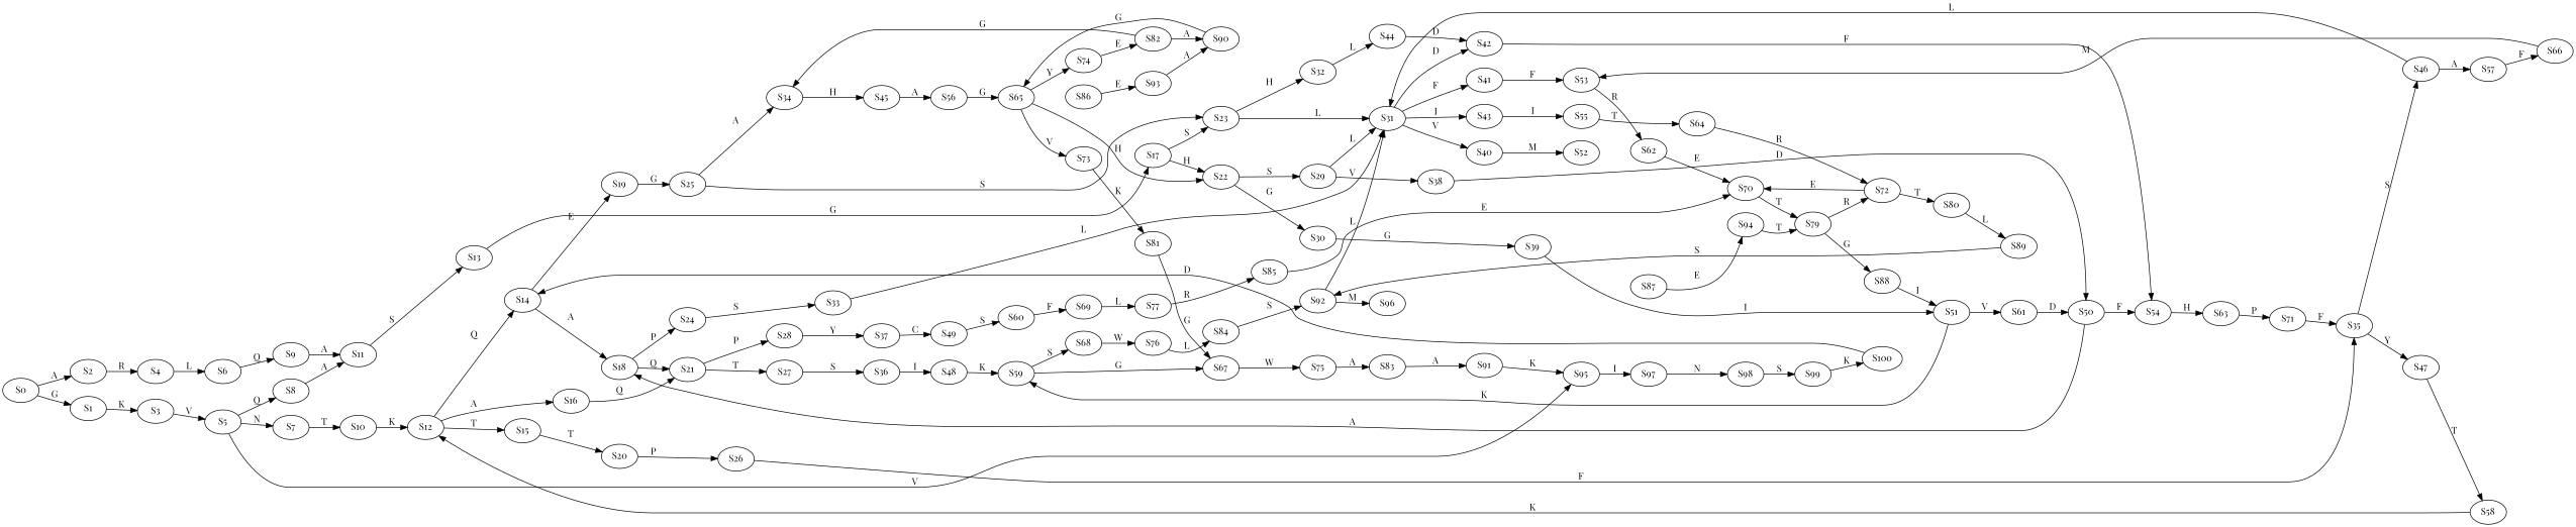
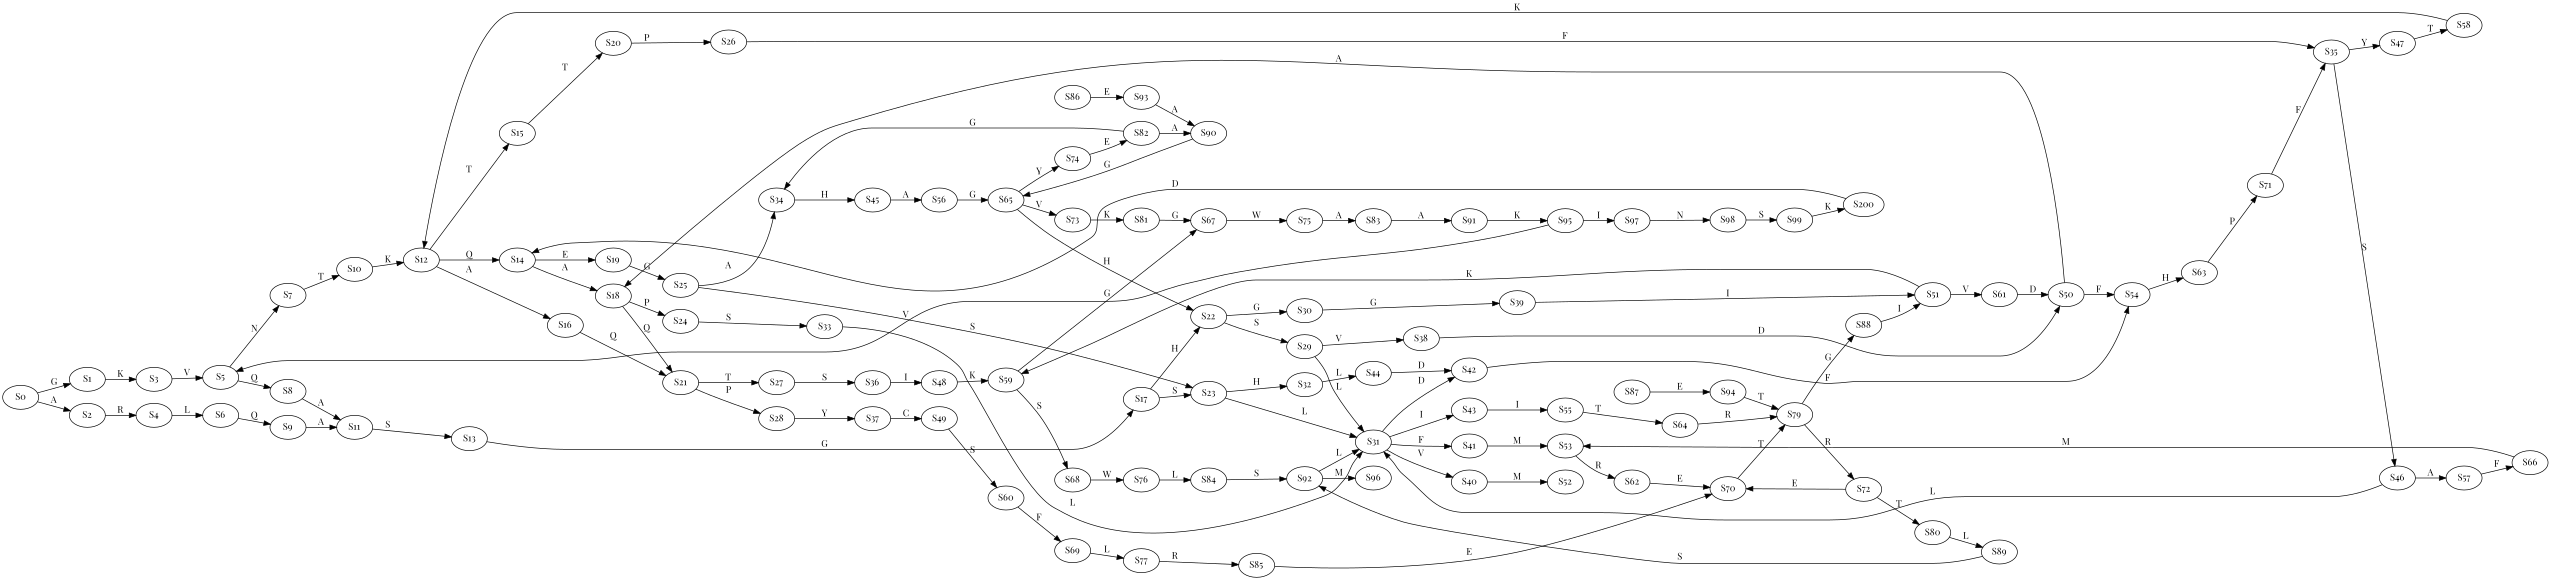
  strict digraph {
    fontname="Playfair Display"
    rankdir=LR
    node [fontname="Playfair Display"]
    edge [fontname="Playfair Display"]
    S0
    S1
    S2
    S3
    S4
    S5
    S6
    S7
    S8
    S9
    S10
    S11
    S12
    S13
    S14
    S15
    S16
    S17
    S18
    S19
    S20
    S21
    S22
    S23
    S24
    S25
    S26
    S27
    S28
    S29
    S30
    S31
    S32
    S33
    S34
    S35
    S36
    S37
    S38
    S39
    S40
    S41
    S42
    S43
    S44
    S45
    S46
    S47
    S48
    S49
    S50
    S51
    S52
    S53
    S54
    S55
    S56
    S57
    S58
    S59
    S60
    S61
    S62
    S63
    S64
    S65
    S66
    S67
    S68
    S69
    S70
    S71
    S72
    S73
    S74
    S75
    S76
    S77
    S79
    S80
    S81
    S82
    S83
    S84
    S85
    S88
    S89
    S90
    S91
    S92
    S86
    S93
    S87
    S94
    S95
    S96
    S97
    S98
    S99
-   S100
+   S100 [label=S200]
    S0 -> S1 [label=G]
    S0 -> S2 [label=A]
    S1 -> S3 [label=K]
    S2 -> S4 [label=R]
    S3 -> S5 [label=V]
    S4 -> S6 [label=L]
    S5 -> S7 [label=N]
    S5 -> S8 [label=Q]
    S6 -> S9 [label=Q]
    S7 -> S10 [label=T]
    S8 -> S11 [label=A]
    S9 -> S11 [label=A]
    S10 -> S12 [label=K]
    S11 -> S13 [label=S]
    S12 -> S14 [label=Q]
    S12 -> S15 [label=T]
    S12 -> S16 [label=A]
    S13 -> S17 [label=G]
    S14 -> S18 [label=A]
    S14 -> S19 [label=E]
    S15 -> S20 [label=T]
    S16 -> S21 [label=Q]
    S17 -> S22 [label=H]
    S17 -> S23 [label=S]
    S18 -> S21 [label=Q]
    S18 -> S24 [label=P]
    S19 -> S25 [label=G]
    S20 -> S26 [label=P]
    S21 -> S27 [label=T]
    S21 -> S28 [label=P]
    S22 -> S29 [label=S]
    S22 -> S30 [label=G]
    S23 -> S31 [label=L]
    S23 -> S32 [label=H]
    S24 -> S33 [label=S]
    S25 -> S23 [label=S]
    S25 -> S34 [label=A]
    S26 -> S35 [label=F]
    S27 -> S36 [label=S]
    S28 -> S37 [label=Y]
    S29 -> S31 [label=L]
    S29 -> S38 [label=V]
    S30 -> S39 [label=G]
    S31 -> S40 [label=V]
    S31 -> S41 [label=F]
    S31 -> S42 [label=D]
    S31 -> S43 [label=I]
    S32 -> S44 [label=L]
    S33 -> S31 [label=L]
    S34 -> S45 [label=H]
    S35 -> S46 [label=S]
    S35 -> S47 [label=Y]
    S36 -> S48 [label=I]
    S37 -> S49 [label=C]
    S38 -> S50 [label=D]
    S39 -> S51 [label=I]
    S40 -> S52 [label=M]
-   S41 -> S53 [label=F]
+   S41 -> S53 [label=M]
    S42 -> S54 [label=F]
    S43 -> S55 [label=I]
    S44 -> S42 [label=D]
    S45 -> S56 [label=A]
    S46 -> S31 [label=L]
    S46 -> S57 [label=A]
    S47 -> S58 [label=T]
    S48 -> S59 [label=K]
    S49 -> S60 [label=S]
    S50 -> S18 [label=A]
    S50 -> S54 [label=F]
    S51 -> S59 [label=K]
    S51 -> S61 [label=V]
    S53 -> S62 [label=R]
    S54 -> S63 [label=H]
    S55 -> S64 [label=T]
    S56 -> S65 [label=G]
    S57 -> S66 [label=F]
    S58 -> S12 [label=K]
    S59 -> S67 [label=G]
    S59 -> S68 [label=S]
    S60 -> S69 [label=F]
    S61 -> S50 [label=D]
    S62 -> S70 [label=E]
    S63 -> S71 [label=P]
-   S64 -> S72 [label=R]
+   S64 -> S79 [label=R]
    S65 -> S22 [label=H]
    S65 -> S73 [label=V]
    S65 -> S74 [label=Y]
    S66 -> S53 [label=M]
    S67 -> S75 [label=W]
    S68 -> S76 [label=W]
    S69 -> S77 [label=L]
    S70 -> S79 [label=T]
    S71 -> S35 [label=F]
    S72 -> S70 [label=E]
    S72 -> S80 [label=T]
    S73 -> S81 [label=K]
    S74 -> S82 [label=E]
    S75 -> S83 [label=A]
    S76 -> S84 [label=L]
    S77 -> S85 [label=R]
    S79 -> S72 [label=R]
    S79 -> S88 [label=G]
    S80 -> S89 [label=L]
    S81 -> S67 [label=G]
    S82 -> S34 [label=G]
    S82 -> S90 [label=A]
    S83 -> S91 [label=A]
    S84 -> S92 [label=S]
    S85 -> S70 [label=E]
    S88 -> S51 [label=I]
    S89 -> S92 [label=S]
    S90 -> S65 [label=G]
    S91 -> S95 [label=K]
    S92 -> S31 [label=L]
    S92 -> S96 [label=M]
    S86 -> S93 [label=E]
    S93 -> S90 [label=A]
    S87 -> S94 [label=E]
    S94 -> S79 [label=T]
-   S5 -> S95 [label=V]
+   S95 -> S5 [label=V]
    S95 -> S97 [label=I]
    S97 -> S98 [label=N]
    S98 -> S99 [label=S]
    S99 -> S100 [label=K]
    S100 -> S14 [label=D]
  }
